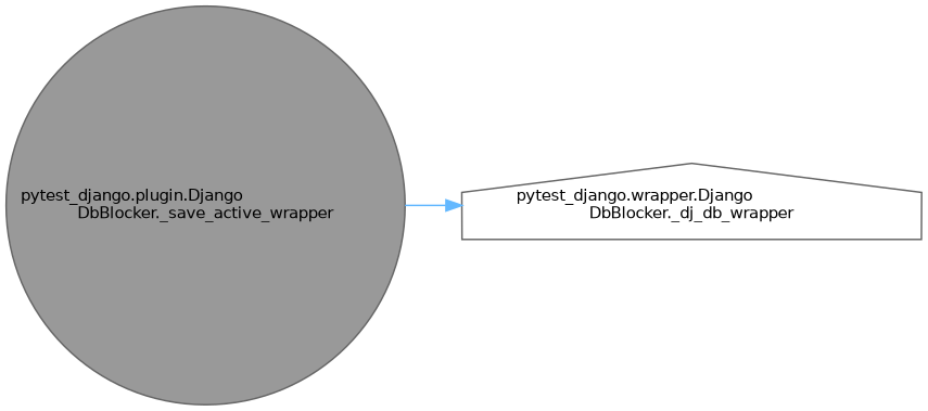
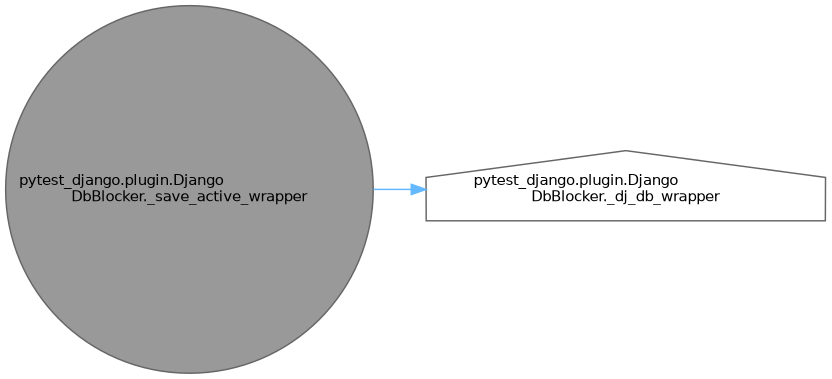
  digraph {
    rankdir=LR
    node [fontname=Helvetica fontsize=10 style=filled]
    n1 [color=gray40 fillcolor=grey60 fontcolor=black height=0.2 label="pytest_django.plugin.Django\lDbBlocker._save_active_wrapper" shape=circle width=0.4]
-   n2 [color=grey40 fillcolor=white height=0.2 label="pytest_django.wrapper.Django\lDbBlocker._dj_db_wrapper" shape=house width=0.4]
+   n2 [color=grey40 fillcolor=white height=0.2 label="pytest_django.plugin.Django\lDbBlocker._dj_db_wrapper" shape=house width=0.4]
    n1 -> n2 [color=steelblue1 fontname=Helvetica fontsize=10 labelfontname=Helvetica labelfontsize=10 style=solid]
  }
